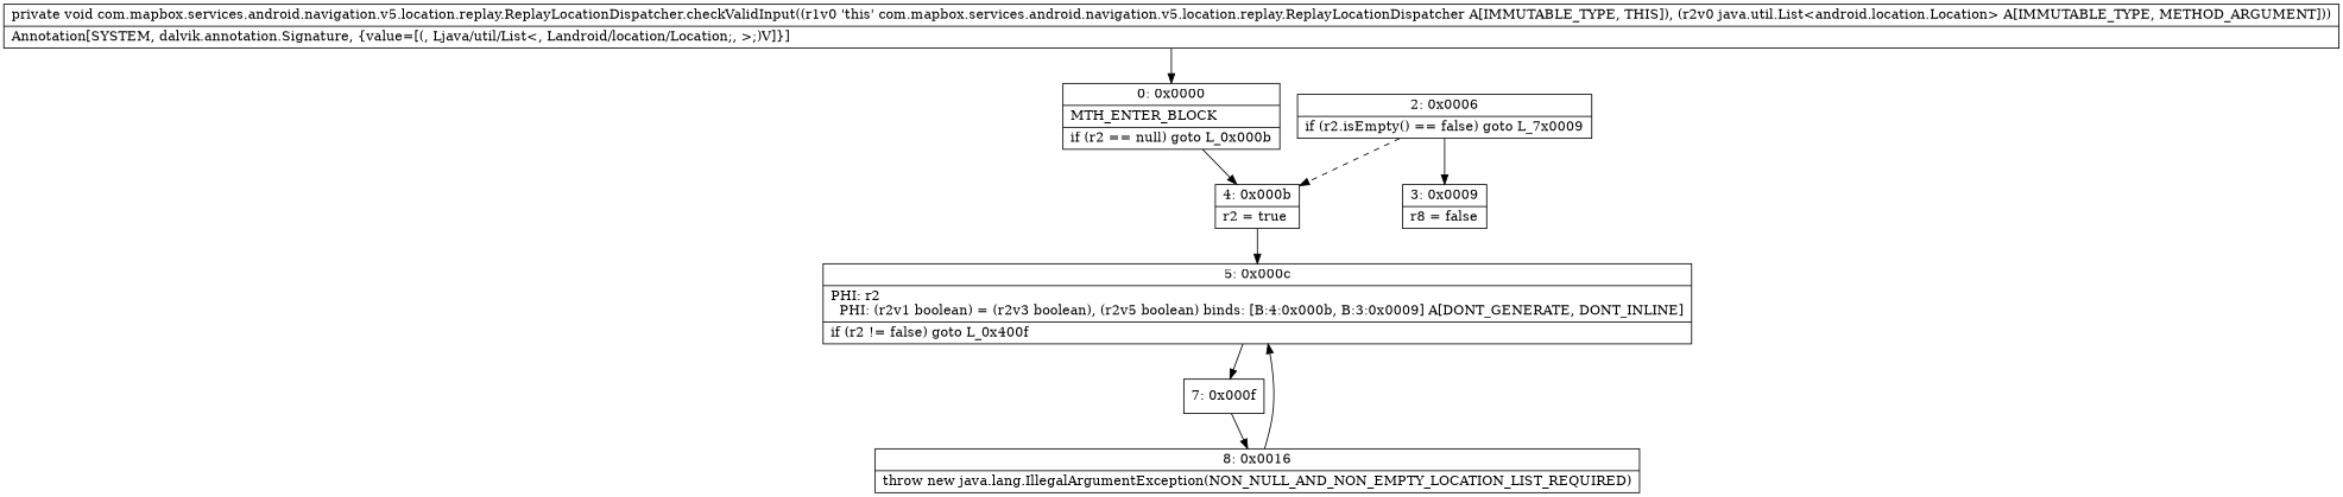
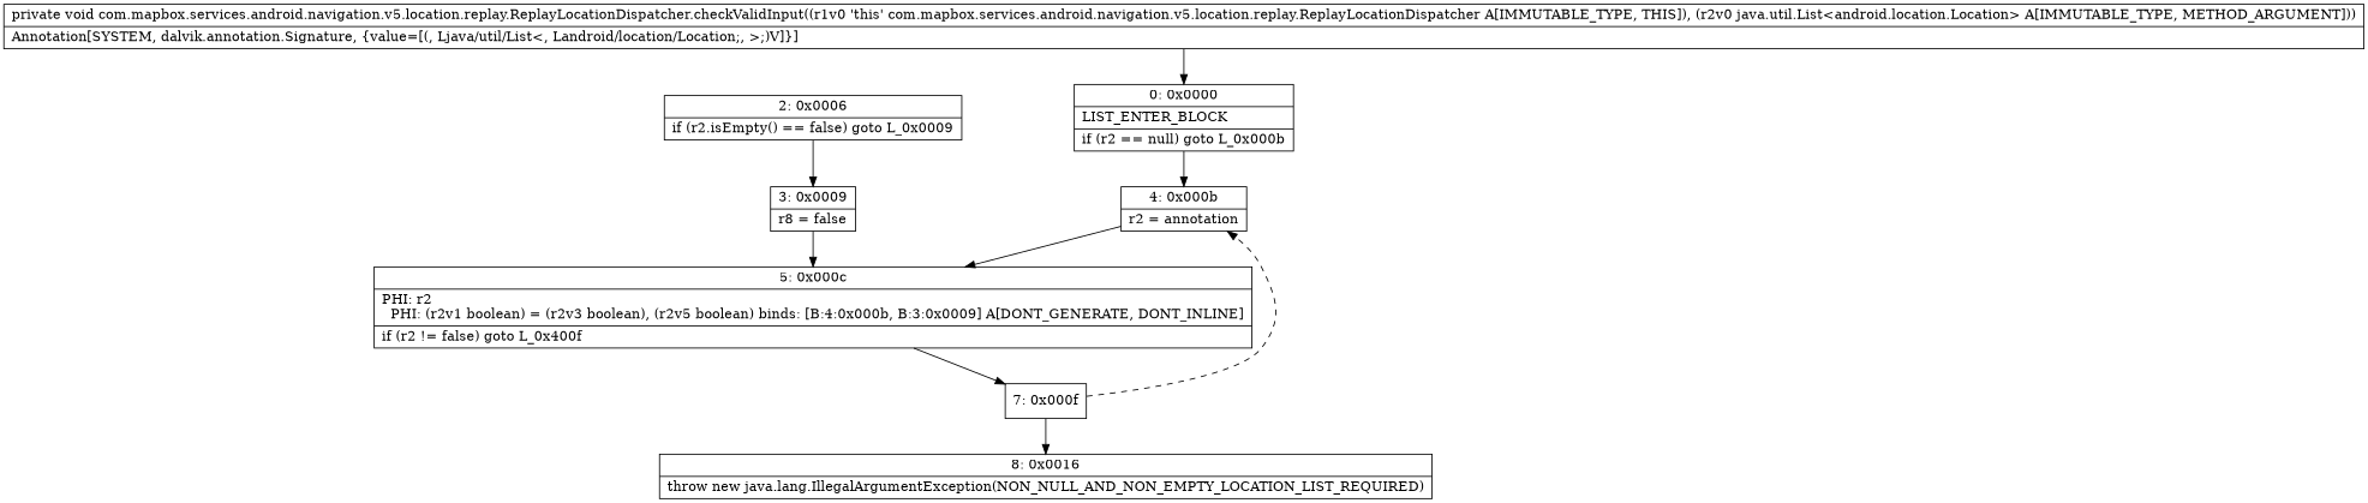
  digraph {
    node [shape=record]
-   n1 [label="{0\:\ 0x0000|MTH_ENTER_BLOCK\l|if (r2 == null) goto L_0x000b\l}"]
-   n2 [label="{4\:\ 0x000b|r2 = true\l}"]
+   n1 [label="{0\:\ 0x0000|LIST_ENTER_BLOCK\l|if (r2 == null) goto L_0x000b\l}"]
+   n2 [label="{4\:\ 0x000b|r2 = annotation\l}"]
    n3 [label="{5\:\ 0x000c|PHI: r2 \l  PHI: (r2v1 boolean) = (r2v3 boolean), (r2v5 boolean) binds: [B:4:0x000b, B:3:0x0009] A[DONT_GENERATE, DONT_INLINE]\l|if (r2 != false) goto L_0x400f\l}"]
-   n4 [label="{2\:\ 0x0006|if (r2.isEmpty() == false) goto L_7x0009\l}"]
+   n4 [label="{2\:\ 0x0006|if (r2.isEmpty() == false) goto L_0x0009\l}"]
    n5 [label="{3\:\ 0x0009|r8 = false\l}"]
    n6 [label="{7\:\ 0x000f}"]
    n7 [label="{8\:\ 0x0016|throw new java.lang.IllegalArgumentException(NON_NULL_AND_NON_EMPTY_LOCATION_LIST_REQUIRED)\l}"]
    n8 [label="{private void com.mapbox.services.android.navigation.v5.location.replay.ReplayLocationDispatcher.checkValidInput((r1v0 'this' com.mapbox.services.android.navigation.v5.location.replay.ReplayLocationDispatcher A[IMMUTABLE_TYPE, THIS]), (r2v0 java.util.List\<android.location.Location\> A[IMMUTABLE_TYPE, METHOD_ARGUMENT]))  | Annotation[SYSTEM, dalvik.annotation.Signature, \{value=[(, Ljava\/util\/List\<, Landroid\/location\/Location;, \>;)V]\}]\l}"]
    n1 -> n2
    n2 -> n3
    n3 -> n6
-   n4 -> n2 [style=dashed]
+   n6 -> n2 [style=dashed]
    n4 -> n5
-   n7 -> n3
+   n5 -> n3
    n6 -> n7
    n8 -> n1
  }
